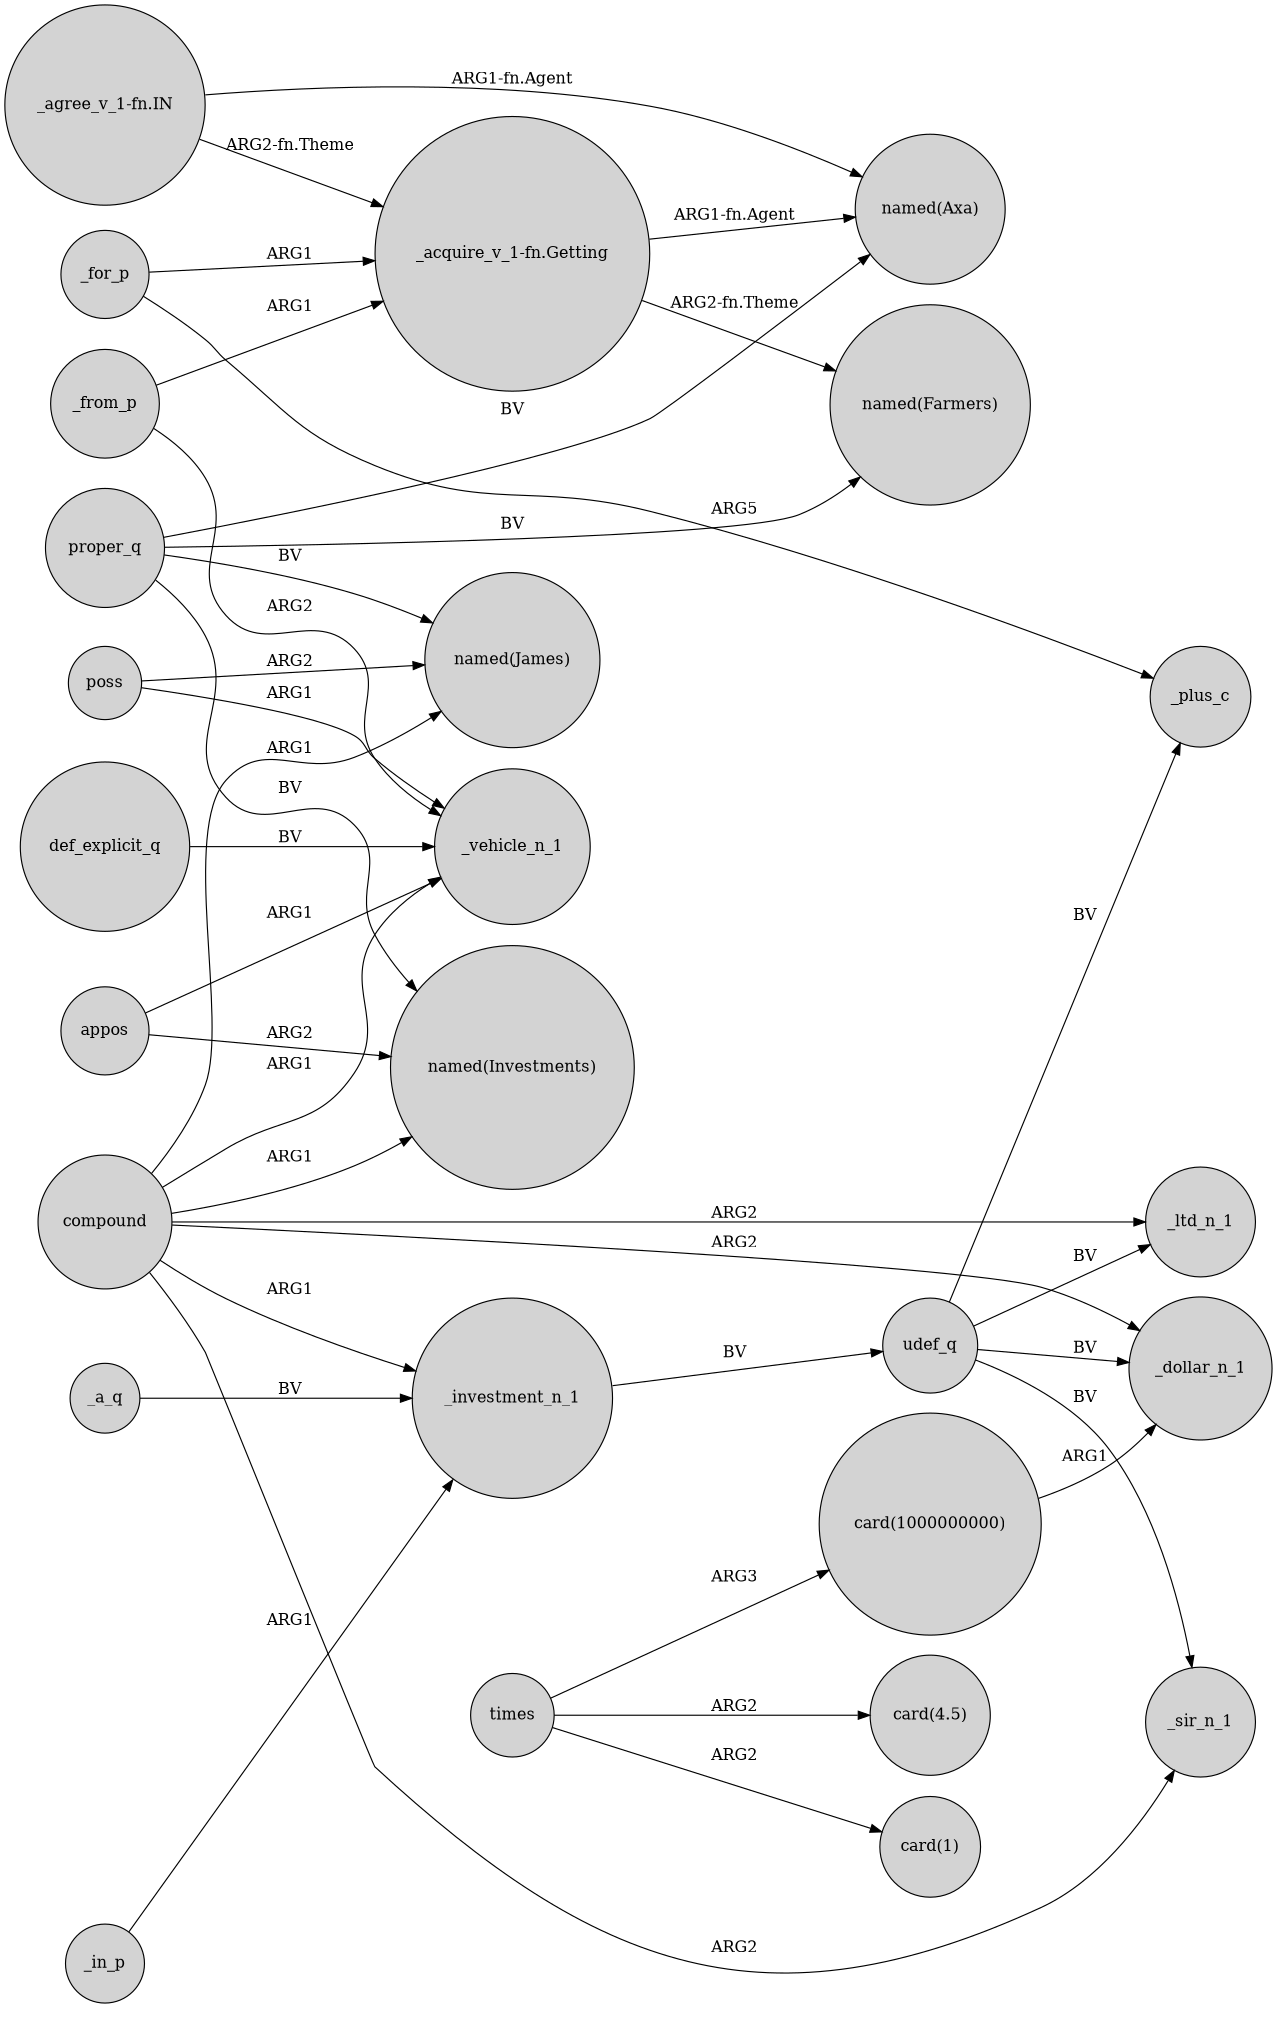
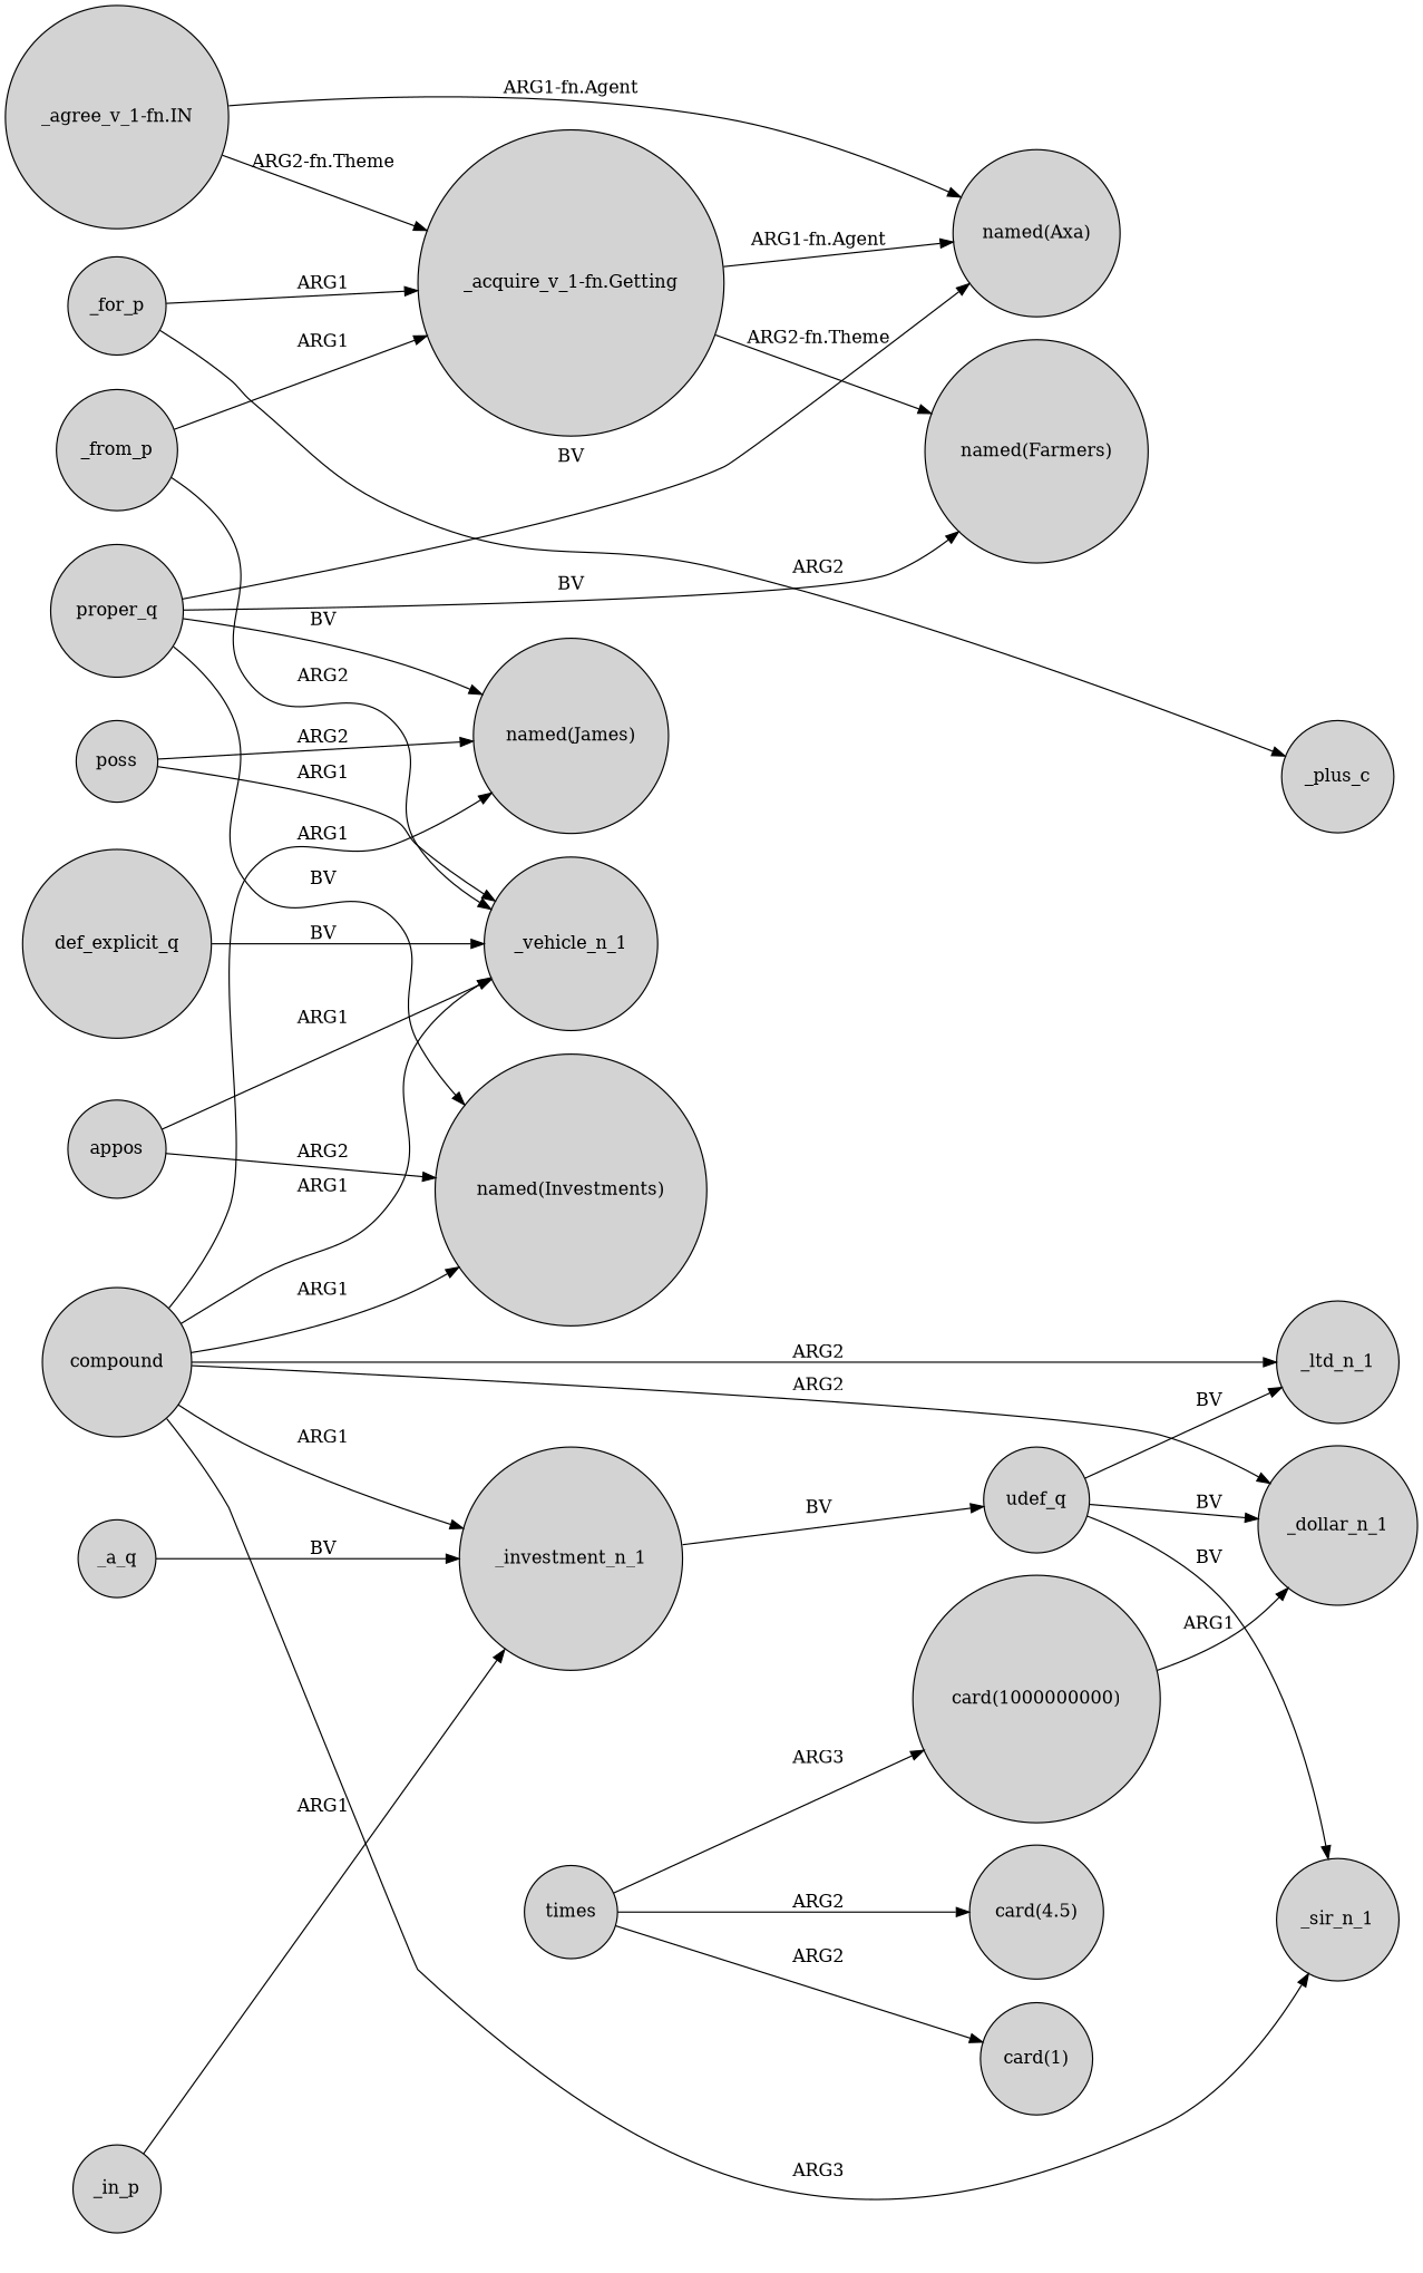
  digraph {
    rankdir=LR
    node [shape=circle style=filled]
    poss
    "named(James)"
    _vehicle_n_1
    proper_q
    "named(Farmers)"
    "named(Axa)"
    "named(Investments)"
    "_agree_v_1-fn.IN"
    "_acquire_v_1-fn.Getting"
    compound
    _sir_n_1
    _investment_n_1
    _ltd_n_1
    _dollar_n_1
    udef_q
    _from_p
    _plus_c
    def_explicit_q
    appos
    times
    "card(1000000000)"
    "card(1)"
    "card(4.5)"
    _for_p
    _a_q
    _in_p
    poss -> "named(James)" [label=ARG2]
    poss -> _vehicle_n_1 [label=ARG1]
    proper_q -> "named(James)" [label=BV]
    proper_q -> "named(Farmers)" [label=BV]
    proper_q -> "named(Axa)" [label=BV]
    proper_q -> "named(Investments)" [label=BV]
    "_agree_v_1-fn.IN" -> "named(Axa)" [label="ARG1-fn.Agent"]
    "_agree_v_1-fn.IN" -> "_acquire_v_1-fn.Getting" [label="ARG2-fn.Theme"]
    "_acquire_v_1-fn.Getting" -> "named(Farmers)" [label="ARG2-fn.Theme"]
    "_acquire_v_1-fn.Getting" -> "named(Axa)" [label="ARG1-fn.Agent"]
    compound -> "named(James)" [label=ARG1]
    compound -> _vehicle_n_1 [label=ARG1]
    compound -> "named(Investments)" [label=ARG1]
-   compound -> _sir_n_1 [label=ARG2]
+   compound -> _sir_n_1 [label=ARG3]
    compound -> _investment_n_1 [label=ARG1]
    compound -> _ltd_n_1 [label=ARG2]
    compound -> _dollar_n_1 [label=ARG2]
    _investment_n_1 -> udef_q [label=BV]
    udef_q -> _sir_n_1 [label=BV]
    udef_q -> _ltd_n_1 [label=BV]
    udef_q -> _dollar_n_1 [label=BV]
-   udef_q -> _plus_c [label=BV]
    _from_p -> _vehicle_n_1 [label=ARG2]
    _from_p -> "_acquire_v_1-fn.Getting" [label=ARG1]
    def_explicit_q -> _vehicle_n_1 [label=BV]
    appos -> _vehicle_n_1 [label=ARG1]
    appos -> "named(Investments)" [label=ARG2]
    times -> "card(1000000000)" [label=ARG3]
    times -> "card(1)" [label=ARG2]
    times -> "card(4.5)" [label=ARG2]
    "card(1000000000)" -> _dollar_n_1 [label=ARG1]
    _for_p -> "_acquire_v_1-fn.Getting" [label=ARG1]
-   _for_p -> _plus_c [label=ARG5]
+   _for_p -> _plus_c [label=ARG2]
    _a_q -> _investment_n_1 [label=BV]
    _in_p -> _investment_n_1 [label=ARG1]
  }
